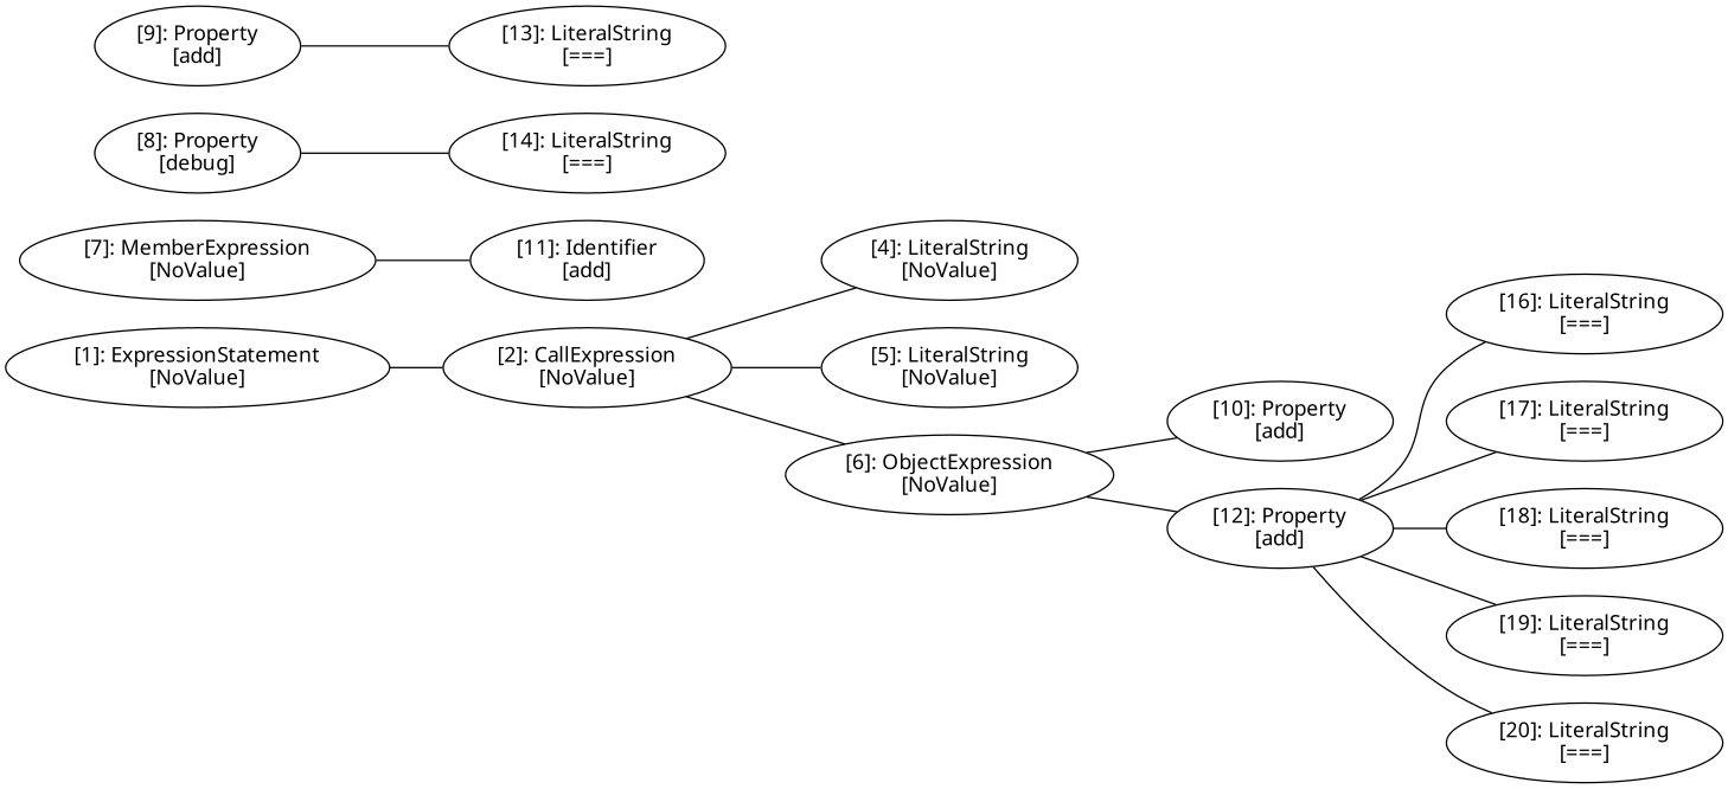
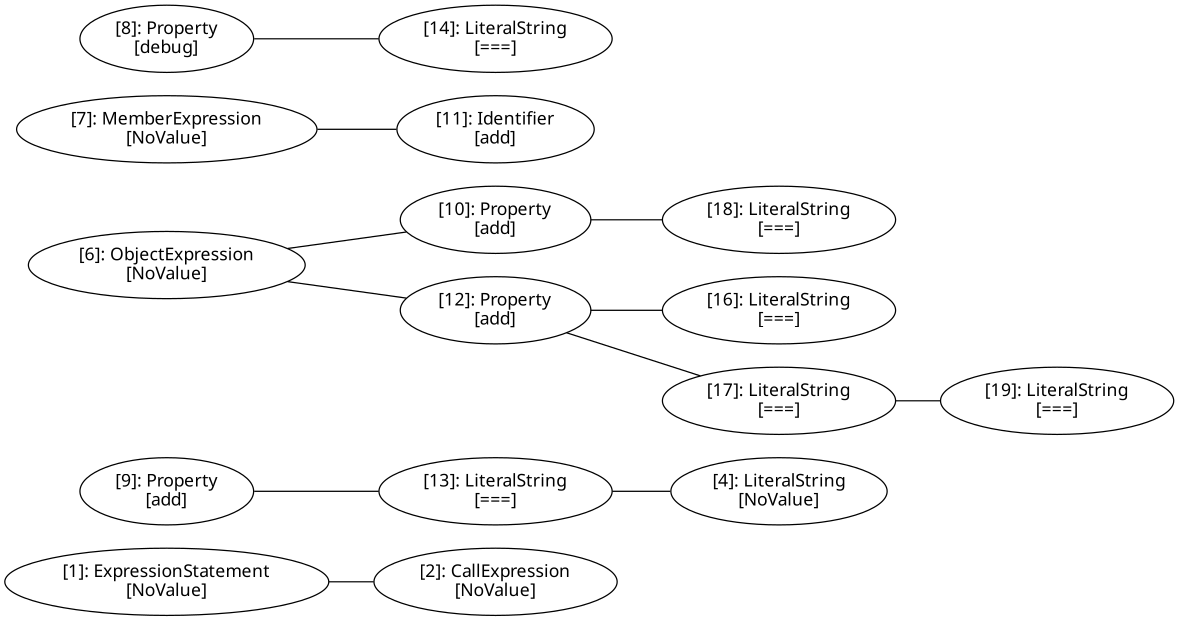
  graph {
    fontname="Noto Sans"
    rankdir=LR
    node [fontname="Noto Sans"]
    edge [fontname="Noto Sans"]
    n1 [label="[1]: ExpressionStatement\n[NoValue]"]
    n2 [label="[2]: CallExpression\n[NoValue]"]
    n3 [label="[4]: LiteralString\n[NoValue]"]
-   n4 [label="[5]: LiteralString\n[NoValue]"]
    n5 [label="[6]: ObjectExpression\n[NoValue]"]
    n6 [label="[10]: Property\n[add]"]
    n7 [label="[12]: Property\n[add]"]
    n8 [label="[7]: MemberExpression\n[NoValue]"]
    n9 [label="[11]: Identifier\n[add]"]
    n10 [label="[8]: Property\n[debug]"]
    n11 [label="[14]: LiteralString\n[===]"]
    n12 [label="[9]: Property\n[add]"]
    n13 [label="[13]: LiteralString\n[===]"]
    n14 [label="[16]: LiteralString\n[===]"]
    n15 [label="[17]: LiteralString\n[===]"]
    n16 [label="[18]: LiteralString\n[===]"]
    n17 [label="[19]: LiteralString\n[===]"]
-   n18 [label="[20]: LiteralString\n[===]"]
    n1 -- n2
-   n2 -- n3
-   n2 -- n4
-   n2 -- n5
+   n13 -- n3
    n5 -- n6
    n5 -- n7
    n7 -- n14
    n7 -- n15
-   n7 -- n16
-   n7 -- n17
-   n7 -- n18
+   n6 -- n16
+   n15 -- n17
    n8 -- n9
    n10 -- n11
    n12 -- n13
  }
